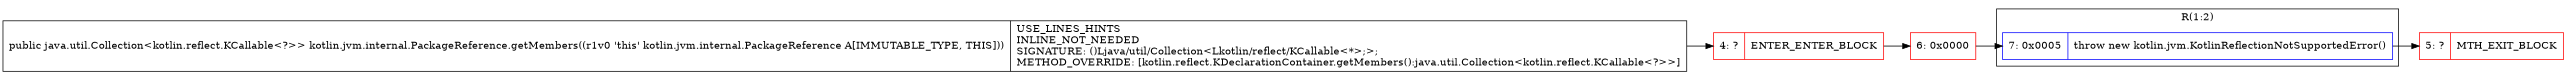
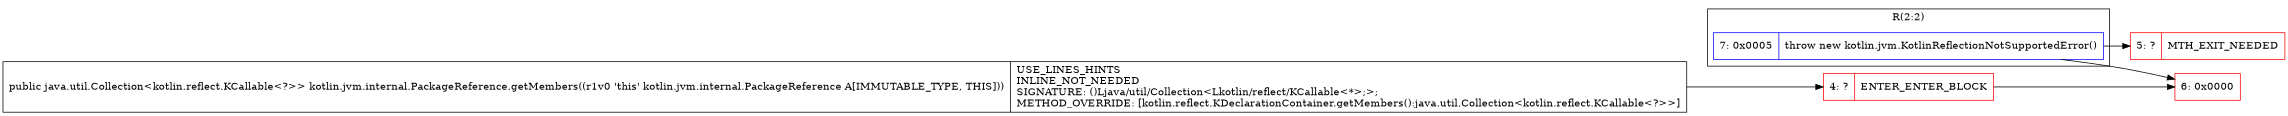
  digraph {
    rankdir=LR
    node [color=red shape=record]
    n1 [color=blue label="{7\:\ 0x0005|throw new kotlin.jvm.KotlinReflectionNotSupportedError()\l}"]
-   n2 [label="{5\:\ ?|MTH_EXIT_BLOCK\l}"]
+   n2 [label="{5\:\ ?|MTH_EXIT_NEEDED\l}"]
    n3 [label="{4\:\ ?|ENTER_ENTER_BLOCK\l}"]
    n4 [label="{6\:\ 0x0000}"]
    n5 [label="{public java.util.Collection\<kotlin.reflect.KCallable\<?\>\> kotlin.jvm.internal.PackageReference.getMembers((r1v0 'this' kotlin.jvm.internal.PackageReference A[IMMUTABLE_TYPE, THIS]))  | USE_LINES_HINTS\lINLINE_NOT_NEEDED\lSIGNATURE: ()Ljava\/util\/Collection\<Lkotlin\/reflect\/KCallable\<*\>;\>;\lMETHOD_OVERRIDE: [kotlin.reflect.KDeclarationContainer.getMembers():java.util.Collection\<kotlin.reflect.KCallable\<?\>\>]\l}" color=""]
    subgraph cluster_1 {
-     label="R(1:2)"
+     label="R(2:2)"
      n1
    }
    n1 -> n2
    n3 -> n4
-   n4 -> n1
+   n1 -> n4
    n5 -> n3
  }
